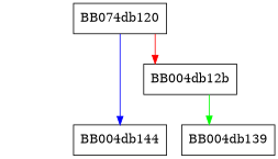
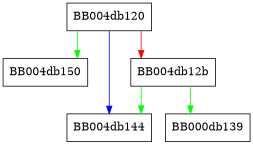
  digraph {
    splines=ortho
    node [shape=box]
    edge [color=green]
-   BB004db120 [label=BB074db120]
+   BB004db120
+   BB004db150
    BB004db12b
    BB004db144
-   BB004db139
+   BB004db139 [label=BB000db139]
+   BB004db120 -> BB004db150
    BB004db120 -> BB004db12b [color=red]
    BB004db120 -> BB004db144 [color=blue]
+   BB004db12b -> BB004db144
    BB004db12b -> BB004db139
  }
